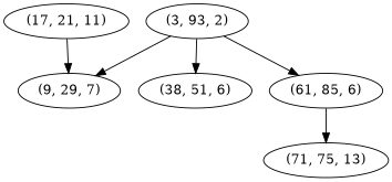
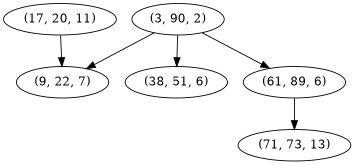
  digraph {
-   "(3, 90, 2)" [label="(3, 93, 2)"]
-   "(9, 29, 7)"
+   "(3, 90, 2)"
+   "(9, 29, 7)" [label="(9, 22, 7)"]
    n3 [label="(38, 51, 6)"]
-   "(61, 85, 6)"
-   "(71, 75, 13)"
-   "(17, 21, 11)"
+   "(61, 85, 6)" [label="(61, 89, 6)"]
+   "(71, 75, 13)" [label="(71, 73, 13)"]
+   "(17, 21, 11)" [label="(17, 20, 11)"]
    "(3, 90, 2)" -> "(9, 29, 7)"
    "(3, 90, 2)" -> n3
    "(3, 90, 2)" -> "(61, 85, 6)"
    "(61, 85, 6)" -> "(71, 75, 13)"
    "(17, 21, 11)" -> "(9, 29, 7)"
  }
